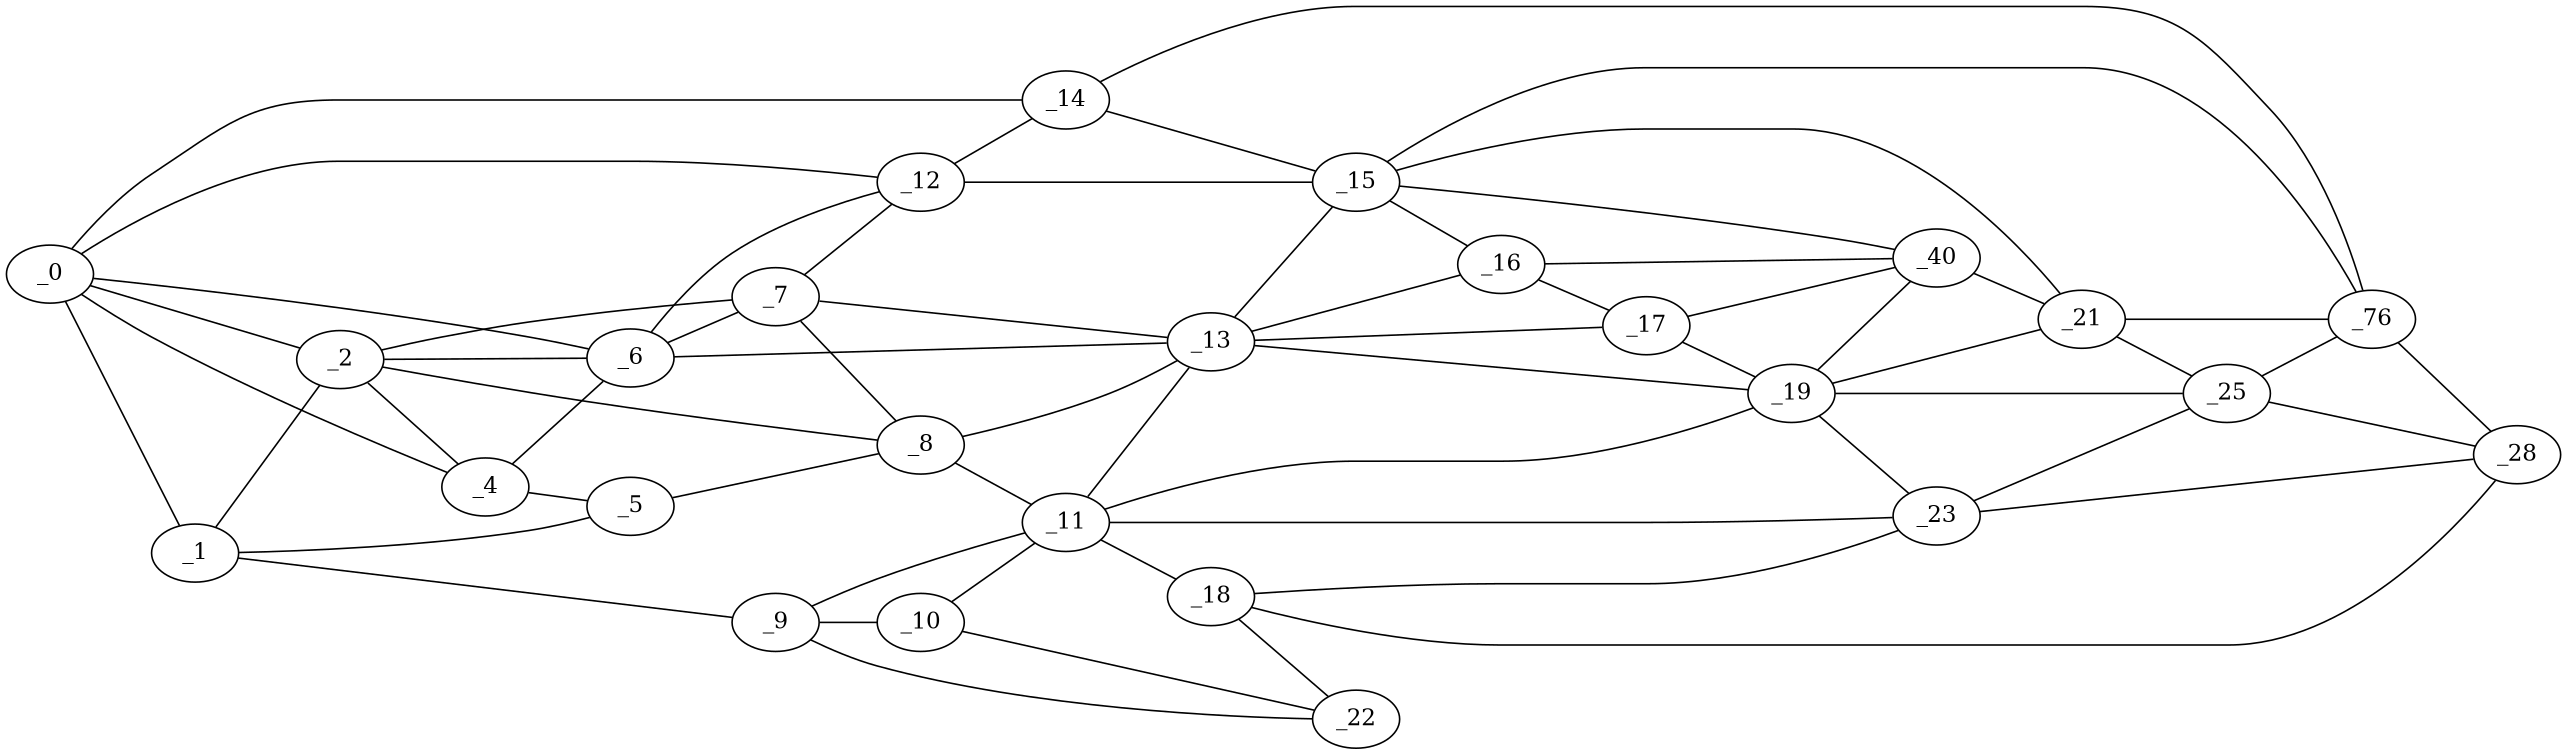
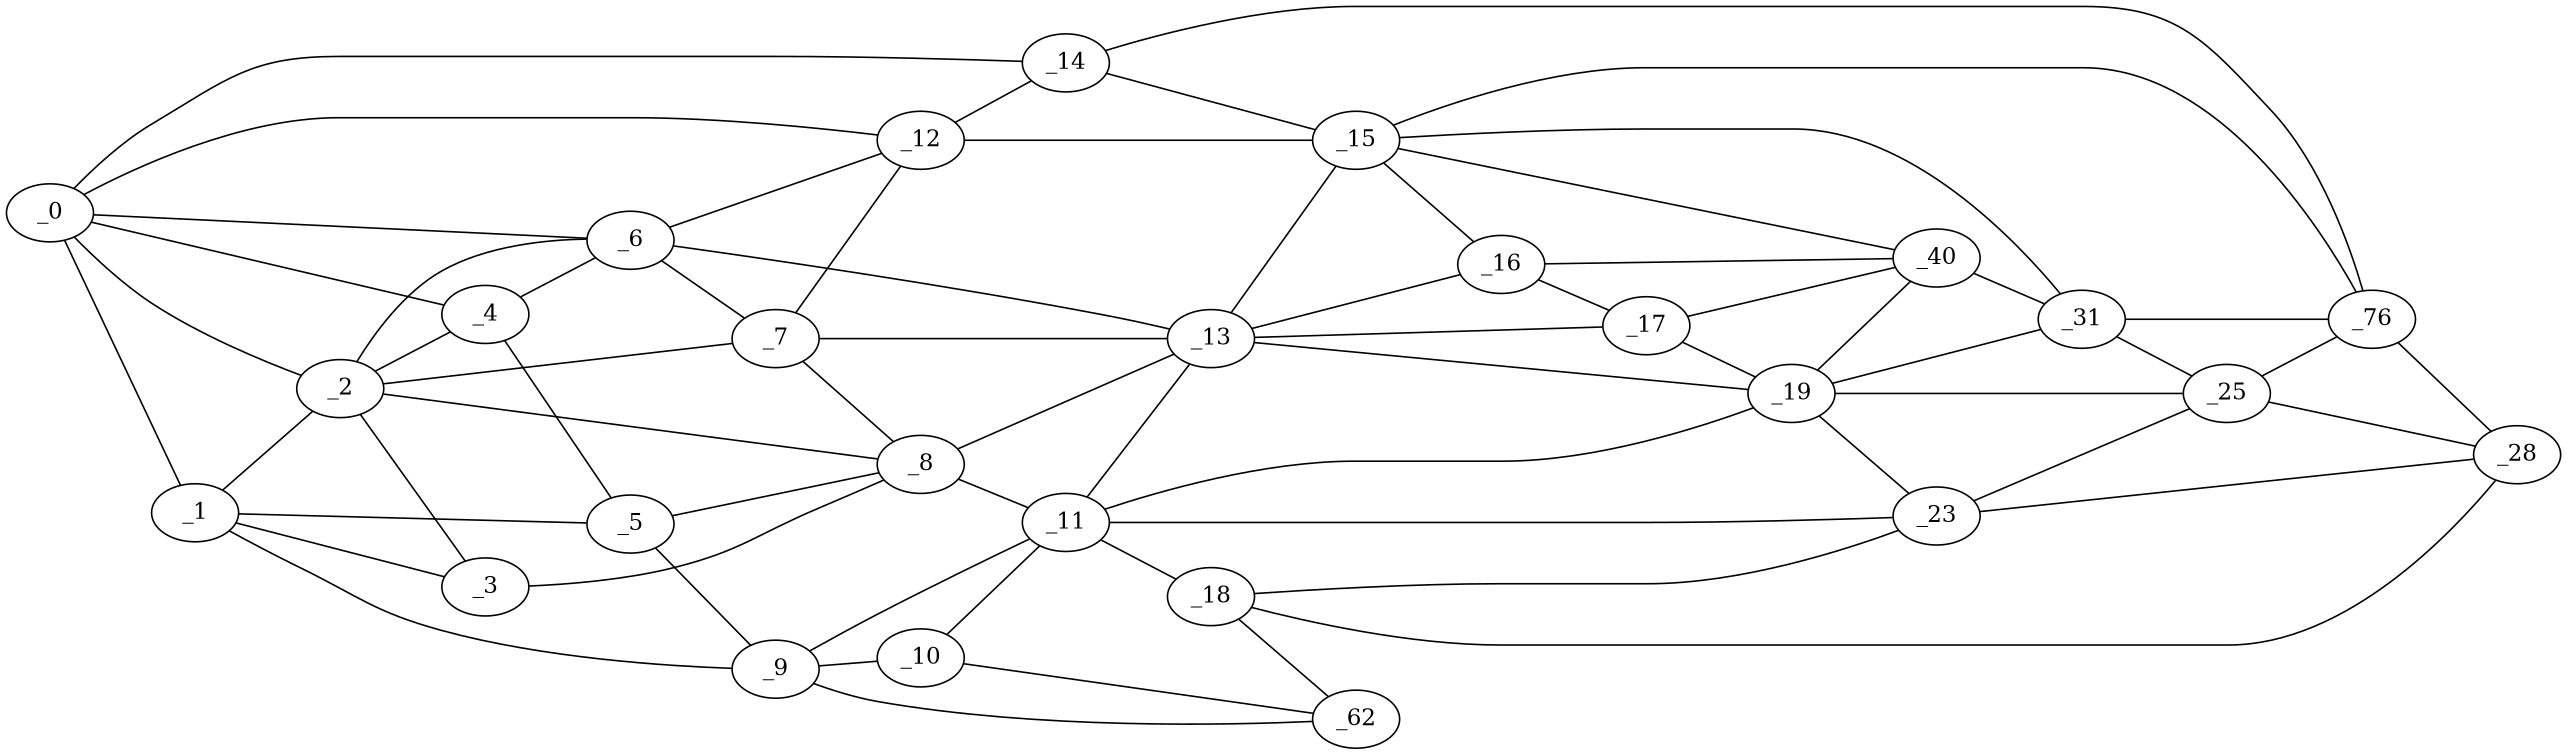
  graph {
    rankdir=LR
    node [x=22 y=68]
    edge [valence=2]
    _0 [x=10 y=7]
    _1 [x=14]
    _2 [y=40]
    _4 [x=23 y=33]
    _6 [x=32 y=34]
    _12 [x=72 y=7]
    _14 [x=79 y=5]
+   _3 [y=57]
    _5 [x=27 y=70]
    _9 [x=45 y=87]
    _7 [x=36 y=39]
    _8 [x=39 y=44]
    _13 [x=75 y=33]
    _15 [x=81 y=18]
    n15 [label=_76 x=106 y=10]
    _11 [x=70 y=83]
    _10 [x=55 y=92]
-   _22 [x=100 y=120]
+   _22 [x=100 y=120 label=_62]
    _19 [x=87 y=43]
    _16 [x=82 y=26]
    _17 [x=83 y=35]
    n22 [label=_40 x=90 y=32]
-   _21 [x=99 y=31]
+   _21 [x=99 y=31 label=_31]
    _28 [x=114]
    _18 [x=86 y=87]
    _23 [x=102]
    _25 [x=105 y=56]
    _0 -- _1 [valence=1]
    _0 -- _2
    _0 -- _4
    _0 -- _6
    _0 -- _12
    _0 -- _14
    _1 -- _2 [valence=1]
+   _1 -- _3
    _1 -- _5 [valence=1]
    _1 -- _9 [valence=1]
    _2 -- _4
    _2 -- _6 [valence=1]
+   _2 -- _3 [valence=1]
    _2 -- _7
    _2 -- _8
    _4 -- _6 [valence=1]
    _4 -- _5 [valence=1]
    _6 -- _12 [valence=1]
    _6 -- _7
    _6 -- _13
    _12 -- _14
    _12 -- _15 [valence=1]
    _14 -- _15
    _14 -- n15
+   _3 -- _8
+   _5 -- _9
    _5 -- _8
    _9 -- _11 [valence=1]
    _9 -- _10
    _9 -- _22 [valence=1]
    _7 -- _12
    _7 -- _8 [valence=1]
    _7 -- _13
    _8 -- _13
    _8 -- _11 [valence=1]
    _13 -- _15 [valence=1]
    _13 -- _19
    _13 -- _16
    _13 -- _17 [valence=1]
    _15 -- n15 [valence=1]
    _15 -- _16
    _15 -- n22
    _15 -- _21
    n15 -- _28 [valence=1]
    _11 -- _13
    _11 -- _19 [valence=1]
    _11 -- _18
    _11 -- _23
    _10 -- _11
    _10 -- _22
    _19 -- n22
    _19 -- _21
    _19 -- _23 [valence=1]
    _19 -- _25
    _16 -- _17
    _16 -- n22
    _17 -- _19 [valence=1]
    _17 -- n22
    n22 -- _21 [valence=1]
    _21 -- n15
    _21 -- _25
    _18 -- _22 [valence=1]
    _18 -- _28 [valence=1]
    _18 -- _23
    _23 -- _28 [valence=1]
    _23 -- _25 [valence=1]
    _25 -- n15
    _25 -- _28
  }
